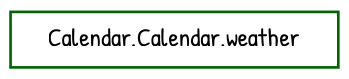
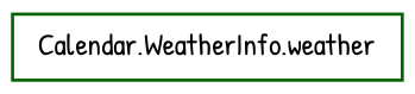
  digraph {
    rankdir=TB
    fontname="Patrick Hand"
-   n1 [color=darkgreen fillcolor=white fontname="Patrick Hand" fontsize=10 height=0.2 label="Calendar.Calendar.weather" shape=record style=filled width=0.4]
+   n1 [color=darkgreen fillcolor=white fontname="Patrick Hand" fontsize=10 height=0.2 label="Calendar.WeatherInfo.weather" shape=record style=filled width=0.4]
  }
